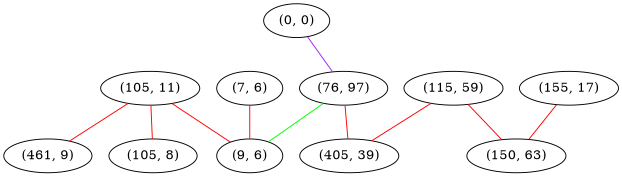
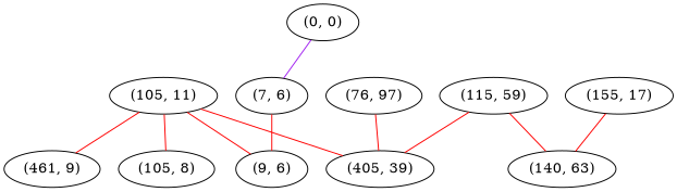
  graph {
    edge [color=red weight=1]
    "(0, 0)"
    "(7, 6)"
    "(9, 6)"
    "(76, 97)"
    n5 [label="(405, 39)"]
    "(155, 17)"
-   "(140, 63)" [label="(150, 63)"]
+   "(140, 63)"
    "(115, 59)"
    "(105, 11)"
    n10 [label="(461, 9)"]
    "(105, 8)"
-   "(0, 0)" -- "(76, 97)" [color=purple weight=4]
+   "(0, 0)" -- "(7, 6)" [color=purple weight=4]
    "(7, 6)" -- "(9, 6)"
-   "(76, 97)" -- "(9, 6)" [color=green weight=2]
    "(76, 97)" -- n5
    "(155, 17)" -- "(140, 63)"
    "(115, 59)" -- n5
    "(115, 59)" -- "(140, 63)"
    "(105, 11)" -- "(9, 6)"
+   "(105, 11)" -- n5
    "(105, 11)" -- n10
    "(105, 11)" -- "(105, 8)"
  }
